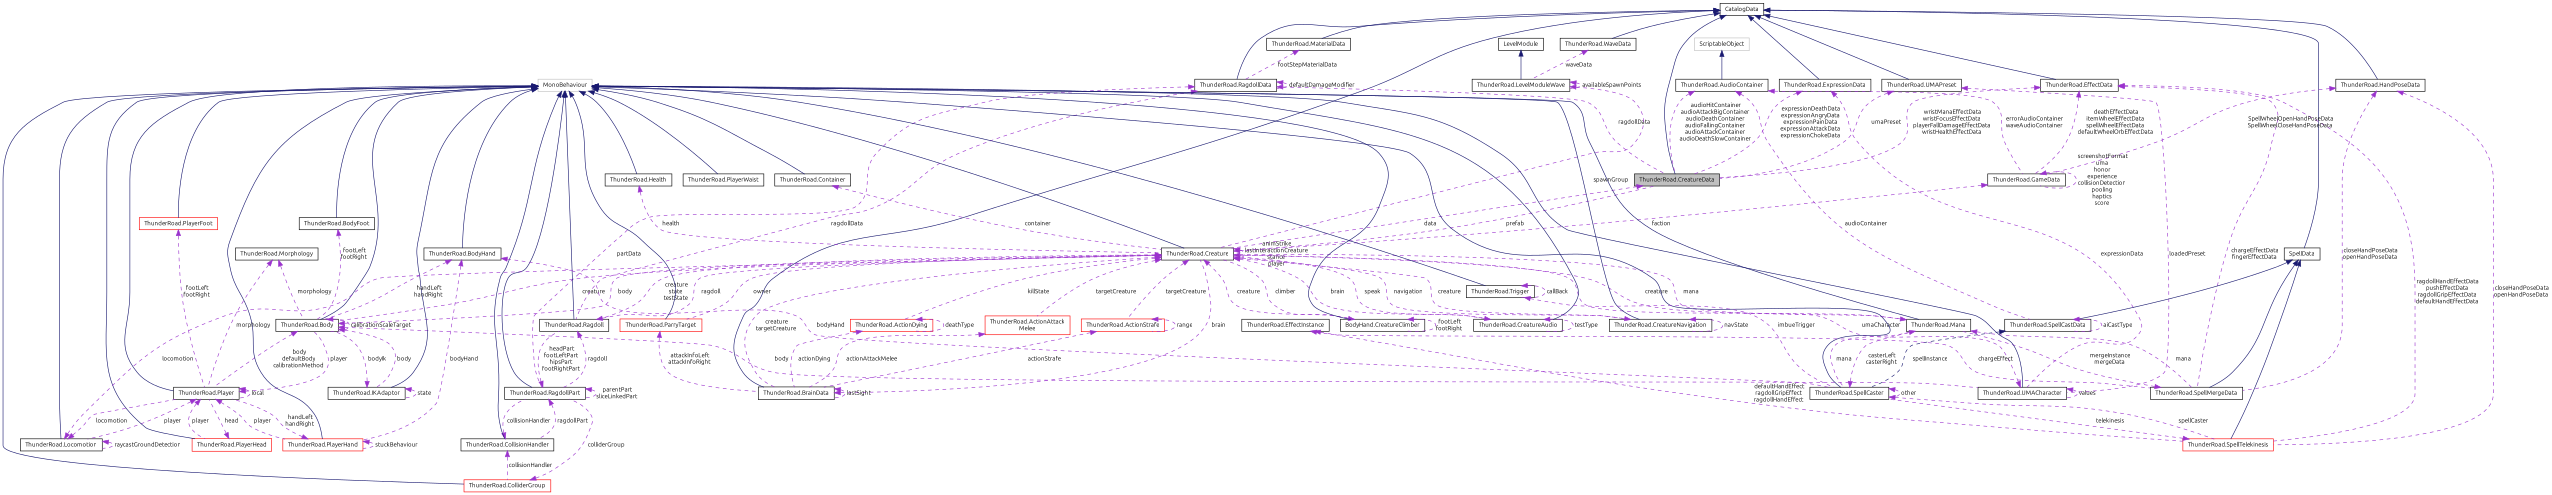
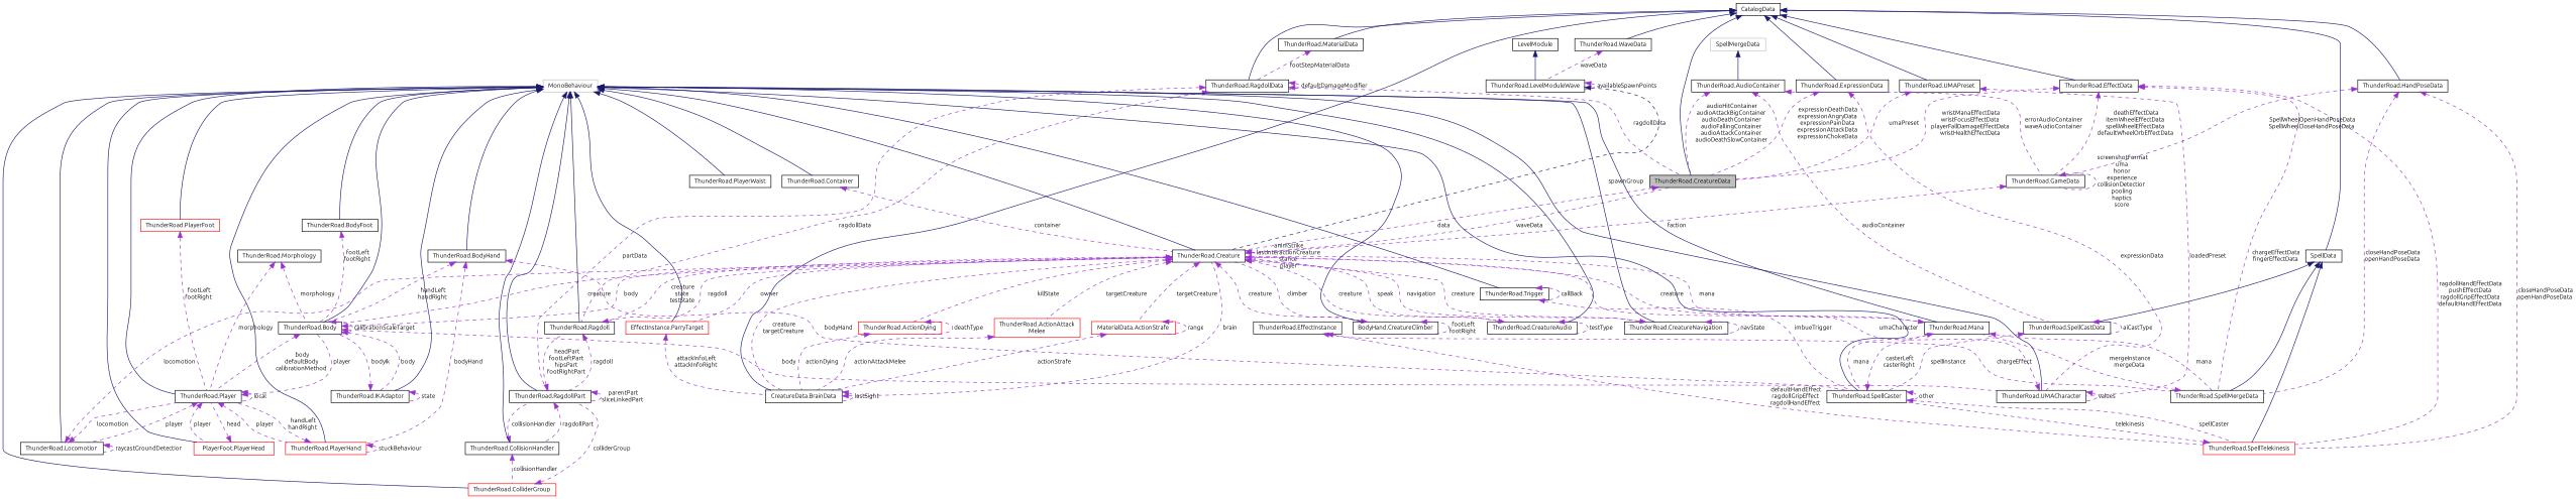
  digraph {
    fontname=Ubuntu
    rankdir=TB
    node [color=black fillcolor=white fontname=Ubuntu fontsize=10 shape=record style=filled]
    edge [color=darkorchid3 dir=back fontname=Ubuntu fontsize=10 labelfontname=Helvetica labelfontsize=10 style=dashed]
    n1 [fillcolor=grey75 fontcolor=black height=0.2 label="ThunderRoad.CreatureData" width=0.4]
    n2 [height=0.2 label="ThunderRoad.Creature" width=0.4]
-   n3 [height=0.2 label="ThunderRoad.BrainData" width=0.4]
+   n3 [height=0.2 label="CreatureData.BrainData" width=0.4]
    n4 [height=0.2 label="ThunderRoad.Ragdoll" width=0.4]
    n5 [height=0.2 label="BodyHand.CreatureClimber" width=0.4]
    n6 [height=0.2 label="ThunderRoad.Body" width=0.4]
    n7 [height=0.2 label="ThunderRoad.CreatureAudio" width=0.4]
    n8 [height=0.2 label="ThunderRoad.Mana" width=0.4]
    n9 [color=red height=0.2 label="ThunderRoad.ActionDying" width=0.4]
-   n10 [color=red height=0.2 label="ThunderRoad.ParryTarget" width=0.4]
+   n10 [color=red height=0.2 label="EffectInstance.ParryTarget" width=0.4]
    n11 [color=red height=0.2 label="ThunderRoad.ActionAttack\lMelee" width=0.4]
-   n12 [color=red height=0.2 label="ThunderRoad.ActionStrafe" width=0.4]
+   n12 [color=red height=0.2 label="MaterialData.ActionStrafe" width=0.4]
    n13 [height=0.2 label="ThunderRoad.CreatureNavigation" width=0.4]
    n14 [height=0.2 label=CatalogData width=0.4]
    n15 [height=0.2 label="ThunderRoad.RagdollData" width=0.4]
    n16 [height=0.2 label="ThunderRoad.MaterialData" width=0.4]
    n17 [height=0.2 label="ThunderRoad.EffectData" width=0.4]
    n18 [height=0.2 label="ThunderRoad.UMAPreset" width=0.4]
    n19 [height=0.2 label="ThunderRoad.ExpressionData" width=0.4]
    n20 [height=0.2 label="ThunderRoad.HandPoseData" width=0.4]
    n21 [height=0.2 label="ThunderRoad.WaveData" width=0.4]
    n22 [height=0.2 label=SpellData width=0.4]
    n23 [height=0.2 label="ThunderRoad.RagdollPart" width=0.4]
    n24 [height=0.2 label="ThunderRoad.GameData" width=0.4]
    n25 [height=0.2 label="ThunderRoad.SpellMergeData" width=0.4]
    n26 [color=red height=0.2 label="ThunderRoad.SpellTelekinesis" width=0.4]
    n27 [height=0.2 label="ThunderRoad.UMACharacter" width=0.4]
    n28 [height=0.2 label="ThunderRoad.LevelModuleWave" width=0.4]
    n29 [height=0.2 label="ThunderRoad.SpellCastData" width=0.4]
    n30 [height=0.2 label="ThunderRoad.CollisionHandler" width=0.4]
    n31 [height=0.2 label="ThunderRoad.SpellCaster" width=0.4]
    n32 [height=0.2 label="ThunderRoad.AudioContainer" width=0.4]
-   n33 [color=grey75 height=0.2 label=ScriptableObject width=0.4]
+   n33 [color=grey75 height=0.2 label=SpellMergeData width=0.4]
    n34 [height=0.2 label="ThunderRoad.Player" width=0.4]
    n35 [height=0.2 label="ThunderRoad.IKAdaptor" width=0.4]
    n36 [color=grey75 height=0.2 label=MonoBehaviour width=0.4]
-   n37 [height=0.2 label="ThunderRoad.Health" width=0.4]
    n38 [height=0.2 label="ThunderRoad.Locomotion" width=0.4]
    n39 [color=red height=0.2 label="ThunderRoad.PlayerFoot" width=0.4]
-   n40 [color=red height=0.2 label="ThunderRoad.PlayerHead" width=0.4]
+   n40 [color=red height=0.2 label="PlayerFoot.PlayerHead" width=0.4]
    n41 [height=0.2 label="ThunderRoad.BodyHand" width=0.4]
    n42 [height=0.2 label="ThunderRoad.BodyFoot" width=0.4]
    n43 [height=0.2 label="ThunderRoad.PlayerWaist" width=0.4]
    n44 [color=red height=0.2 label="ThunderRoad.PlayerHand" width=0.4]
    n45 [color=red height=0.2 label="ThunderRoad.ColliderGroup" width=0.4]
    n46 [height=0.2 label="ThunderRoad.Trigger" width=0.4]
    n47 [height=0.2 label="ThunderRoad.Container" width=0.4]
    n48 [height=0.2 label=LevelModule width=0.4]
    n49 [height=0.2 label="ThunderRoad.Morphology" width=0.4]
    n50 [height=0.2 label="ThunderRoad.EffectInstance" width=0.4]
    n1 -> n2 [label=" data"]
-   n2 -> n1 [label=" prefab"]
+   n2 -> n1 [label=" waveData"]
    n2 -> n2 [label=" animStrike\nlastInteractionCreature\nstance\nplayer"]
    n2 -> n3 [label=" creature\ntargetCreature"]
    n2 -> n4 [label=" creature\nstate\ntestState"]
    n2 -> n5 [label=" creature"]
    n2 -> n6 [label=" creature"]
-   n2 -> n7 [label=" brain"]
+   n2 -> n7 [label=" creature"]
    n2 -> n8 [label=" creature"]
    n2 -> n9 [label=" killState"]
    n2 -> n10 [label=" owner"]
    n2 -> n11 [label=" targetCreature"]
    n2 -> n12 [label=" targetCreature"]
    n2 -> n13 [label=" creature"]
    n3 -> n2 [label=" brain"]
    n3 -> n3 [label=" lastSight"]
    n4 -> n2 [label=" ragdoll"]
    n4 -> n23 [label=" ragdoll"]
    n5 -> n2 [label=" climber"]
    n5 -> n5 [label=" footLeft\nfootRight"]
    n6 -> n2 [label=" body"]
    n6 -> n6 [label=" calibrationScaleTarget"]
    n6 -> n27 [label=" body"]
    n6 -> n34 [label=" body\ndefaultBody\ncalibrationMethod"]
    n6 -> n35 [label=" body"]
    n7 -> n2 [label=" speak"]
    n7 -> n7 [label=" testType"]
    n8 -> n2 [label=" mana"]
    n8 -> n25 [label=" mana"]
    n8 -> n31 [label=" mana"]
    n9 -> n3 [label=" actionDying"]
    n9 -> n9 [label=" deathType"]
    n10 -> n3 [label=" attackInfoLeft\nattackInfoRight"]
    n11 -> n3 [label=" actionAttackMelee"]
    n12 -> n3 [label=" actionStrafe"]
    n12 -> n12 [label=" range"]
    n13 -> n2 [label=" navigation"]
    n13 -> n13 [label=" navState"]
    n14 -> n1 [color=midnightblue style=solid]
    n14 -> n3 [color=midnightblue style=solid]
    n14 -> n15 [color=midnightblue style=solid]
    n14 -> n16 [color=midnightblue style=solid]
    n14 -> n17 [color=midnightblue style=solid]
    n14 -> n18 [color=midnightblue style=solid]
    n14 -> n19 [color=midnightblue style=solid]
    n14 -> n20 [color=midnightblue style=solid]
    n14 -> n21 [color=midnightblue style=solid]
    n14 -> n22 [color=midnightblue style=solid]
    n15 -> n1 [label=" ragdollData"]
    n15 -> n4 [label=" ragdollData"]
    n15 -> n15 [label=" defaultDamageModifier"]
    n15 -> n23 [label=" partData"]
    n16 -> n15 [label=" footStepMaterialData"]
    n17 -> n1 [label=" wristManaEffectData\nwristFocusEffectData\nplayerFallDamageEffectData\nwristHealthEffectData"]
    n17 -> n24 [label=" deathEffectData\nitemWheelEffectData\nspellWheelEffectData\ndefaultWheelOrbEffectData"]
    n17 -> n25 [label=" chargeEffectData\nfingerEffectData"]
    n17 -> n26 [label=" ragdollHandEffectData\npushEffectData\nragdollGripEffectData\ndefaultHandEffectData"]
    n18 -> n1 [label=" umaPreset"]
    n18 -> n27 [label=" loadedPreset"]
    n19 -> n1 [label=" expressionDeathData\nexpressionAngryData\nexpressionPainData\nexpressionAttackData\nexpressionChokeData"]
    n19 -> n27 [label=" expressionData"]
    n20 -> n24 [label=" SpellWheelOpenHandPoseData\nSpellWheelCloseHandPoseData"]
    n20 -> n25 [label=" closeHandPoseData\nopenHandPoseData"]
    n20 -> n26 [label=" closeHandPoseData\nopenHandPoseData"]
    n21 -> n28 [label=" waveData"]
    n22 -> n25 [color=midnightblue style=solid]
    n22 -> n26 [color=midnightblue style=solid]
    n22 -> n29 [color=midnightblue style=solid]
    n23 -> n4 [label=" headPart\nfootLeftPart\nhipsPart\nfootRightPart"]
    n23 -> n23 [label=" parentPart\nsliceLinkedPart"]
    n23 -> n30 [label=" ragdollPart"]
    n24 -> n2 [label=" faction"]
    n24 -> n24 [label=" screenshotFormat\numa\nhonor\nexperience\ncollisionDetection\npooling\nhaptics\nscore"]
    n25 -> n8 [label=" mergeInstance\nmergeData"]
    n26 -> n31 [label=" telekinesis"]
    n27 -> n2 [label=" umaCharacter"]
    n27 -> n27 [label=" values"]
-   n28 -> n2 [label=" spawnGroup"]
+   n28 -> n2 [color=midnightblue label=" spawnGroup"]
    n28 -> n28 [label=" availableSpawnPoints"]
    n29 -> n29 [label=" aiCastType"]
-   n29 -> n31 [color=midnightblue label=" spellInstance"]
+   n29 -> n31 [label=" spellInstance"]
    n30 -> n23 [label=" collisionHandler"]
    n30 -> n45 [label=" collisionHandler"]
    n31 -> n8 [label=" casterLeft\ncasterRight"]
    n31 -> n26 [label=" spellCaster"]
    n31 -> n31 [label=" other"]
    n32 -> n1 [label=" audioHitContainer\naudioAttackBigContainer\naudioDeathContainer\naudioFallingContainer\naudioAttackContainer\naudioDeathSlowContainer"]
    n32 -> n24 [label=" errorAudioContainer\nwaveAudioContainer"]
    n32 -> n29 [label=" audioContainer"]
    n33 -> n32 [color=midnightblue style=solid]
    n34 -> n6 [label=" player"]
    n34 -> n34 [label=" local"]
    n34 -> n38 [label=" player"]
    n34 -> n40 [label=" player"]
    n34 -> n44 [label=" player"]
    n35 -> n6 [label=" bodyIk"]
    n35 -> n35 [label=" state"]
    n36 -> n2 [color=midnightblue style=solid]
    n36 -> n4 [color=midnightblue style=solid]
    n36 -> n5 [color=midnightblue style=solid]
    n36 -> n6 [color=midnightblue style=solid]
    n36 -> n7 [color=midnightblue style=solid]
    n36 -> n8 [color=midnightblue style=solid]
    n36 -> n10 [color=midnightblue style=solid]
    n36 -> n13 [color=midnightblue style=solid]
    n36 -> n23 [color=midnightblue style=solid]
    n36 -> n27 [color=midnightblue style=solid]
    n36 -> n30 [color=midnightblue style=solid]
    n36 -> n31 [color=midnightblue style=solid]
    n36 -> n34 [color=midnightblue style=solid]
    n36 -> n35 [color=midnightblue style=solid]
-   n36 -> n37 [color=midnightblue style=solid]
    n36 -> n38 [color=midnightblue style=solid]
    n36 -> n39 [color=midnightblue style=solid]
    n36 -> n40 [color=midnightblue style=solid]
    n36 -> n41 [color=midnightblue style=solid]
    n36 -> n42 [color=midnightblue style=solid]
    n36 -> n43 [color=midnightblue style=solid]
    n36 -> n44 [color=midnightblue style=solid]
    n36 -> n45 [color=midnightblue style=solid]
    n36 -> n46 [color=midnightblue style=solid]
    n36 -> n47 [color=midnightblue style=solid]
-   n37 -> n2 [label=" health"]
    n38 -> n2 [label=" locomotion"]
    n38 -> n34 [label=" locomotion"]
    n38 -> n38 [label=" raycastGroundDetection"]
    n39 -> n34 [label=" footLeft\nfootRight"]
    n40 -> n34 [label=" head"]
    n41 -> n6 [label=" handLeft\nhandRight"]
    n41 -> n31 [label=" bodyHand"]
    n41 -> n44 [label=" bodyHand"]
    n42 -> n6 [label=" footLeft\nfootRight"]
    n44 -> n34 [label=" handLeft\nhandRight"]
    n44 -> n44 [label=" stuckBehaviour"]
    n45 -> n23 [label=" colliderGroup"]
    n46 -> n31 [label=" imbueTrigger"]
    n46 -> n46 [label=" callBack"]
    n47 -> n2 [label=" container"]
    n48 -> n28 [color=midnightblue style=solid]
    n49 -> n6 [label=" morphology"]
    n49 -> n34 [label=" morphology"]
    n50 -> n25 [label=" chargeEffect"]
    n50 -> n26 [label=" defaultHandEffect\nragdollGripEffect\nragdollHandEffect"]
  }
